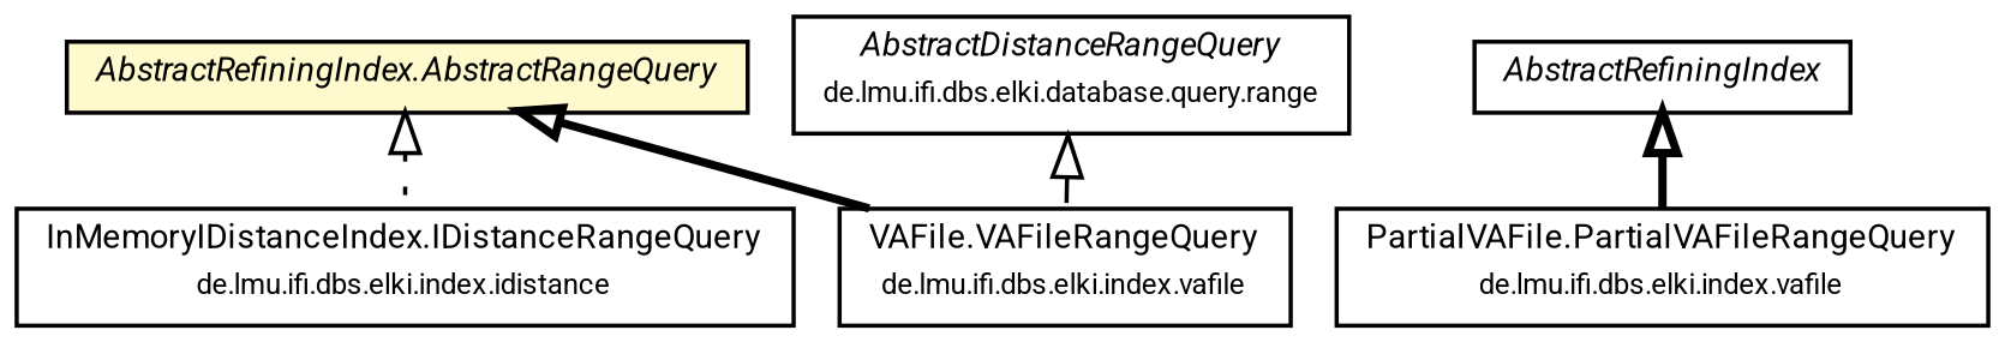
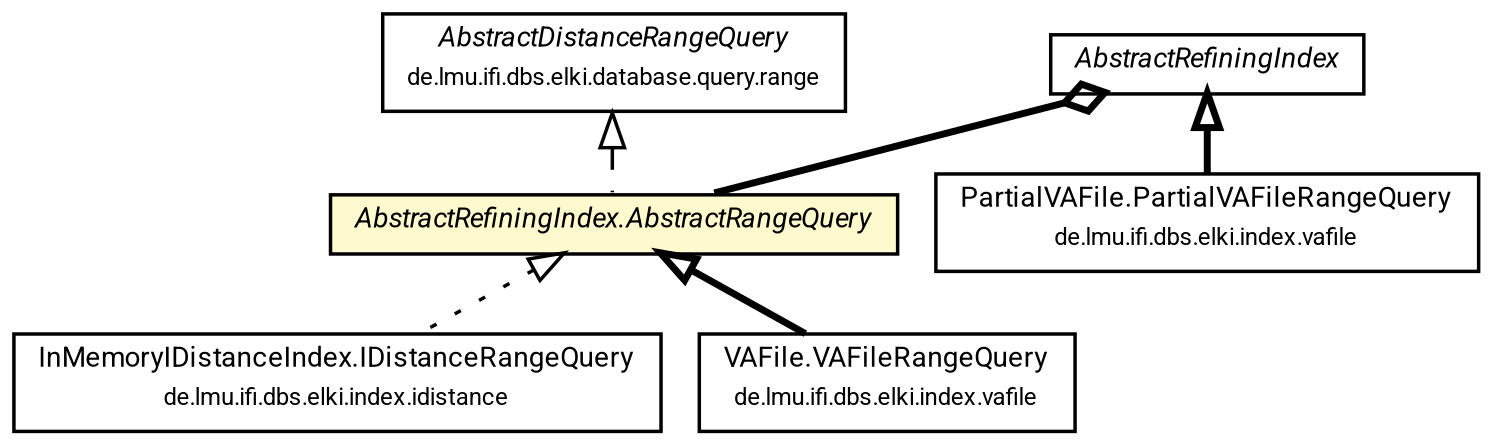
  digraph {
    nodesep=0.15
    rankdir=TB
    ranksep=0.25
    node [fontcolor=black fontname=Roboto fontsize=8 margin=0 shape=plaintext]
    edge [arrowtail=empty color=black dir=back fontname=Roboto fontsize=7 labelfontname=Roboto labelfontsize=7 style=bold weight=10]
    n1 [height=0 label=<<table title="de.lmu.ifi.dbs.elki.index.idistance.InMemoryIDistanceIndex.IDistanceRangeQuery" border="0" cellborder="1" cellspacing="0" cellpadding="2" href="idistance/InMemoryIDistanceIndex.IDistanceRangeQuery.html" target="_parent"> 		<tr><td><table border="0" cellspacing="0" cellpadding="1"> 		<tr><td align="center" balign="center"> <font face="Roboto">InMemoryIDistanceIndex.IDistanceRangeQuery</font> </td></tr> 		<tr><td align="center" balign="center"> <font face="Roboto" point-size="7.0">de.lmu.ifi.dbs.elki.index.idistance</font> </td></tr> 		</table></td></tr> 		</table>> width=0]
    n2 [height=0 label=<<table title="de.lmu.ifi.dbs.elki.database.query.range.AbstractDistanceRangeQuery" border="0" cellborder="1" cellspacing="0" cellpadding="2" href="../database/query/range/AbstractDistanceRangeQuery.html" target="_parent"> 		<tr><td><table border="0" cellspacing="0" cellpadding="1"> 		<tr><td align="center" balign="center"> <font face="Roboto"><i>AbstractDistanceRangeQuery</i></font> </td></tr> 		<tr><td align="center" balign="center"> <font face="Roboto" point-size="7.0">de.lmu.ifi.dbs.elki.database.query.range</font> </td></tr> 		</table></td></tr> 		</table>> width=0]
    n3 [height=0 label=<<table title="de.lmu.ifi.dbs.elki.index.AbstractRefiningIndex.AbstractRangeQuery" border="0" cellborder="1" cellspacing="0" cellpadding="2" bgcolor="lemonChiffon" href="AbstractRefiningIndex.AbstractRangeQuery.html" target="_parent"> 		<tr><td><table border="0" cellspacing="0" cellpadding="1"> 		<tr><td align="center" balign="center"> <font face="Roboto"><i>AbstractRefiningIndex.AbstractRangeQuery</i></font> </td></tr> 		</table></td></tr> 		</table>> width=0]
    n4 [height=0 label=<<table title="de.lmu.ifi.dbs.elki.index.vafile.VAFile.VAFileRangeQuery" border="0" cellborder="1" cellspacing="0" cellpadding="2" href="vafile/VAFile.VAFileRangeQuery.html" target="_parent"> 		<tr><td><table border="0" cellspacing="0" cellpadding="1"> 		<tr><td align="center" balign="center"> <font face="Roboto">VAFile.VAFileRangeQuery</font> </td></tr> 		<tr><td align="center" balign="center"> <font face="Roboto" point-size="7.0">de.lmu.ifi.dbs.elki.index.vafile</font> </td></tr> 		</table></td></tr> 		</table>> width=0]
    n5 [height=0 label=<<table title="de.lmu.ifi.dbs.elki.index.AbstractRefiningIndex" border="0" cellborder="1" cellspacing="0" cellpadding="2" href="AbstractRefiningIndex.html" target="_parent"> 		<tr><td><table border="0" cellspacing="0" cellpadding="1"> 		<tr><td align="center" balign="center"> <font face="Roboto"><i>AbstractRefiningIndex</i></font> </td></tr> 		</table></td></tr> 		</table>> width=0]
    n6 [height=0 label=<<table title="de.lmu.ifi.dbs.elki.index.vafile.PartialVAFile.PartialVAFileRangeQuery" border="0" cellborder="1" cellspacing="0" cellpadding="2" href="vafile/PartialVAFile.PartialVAFileRangeQuery.html" target="_parent"> 		<tr><td><table border="0" cellspacing="0" cellpadding="1"> 		<tr><td align="center" balign="center"> <font face="Roboto">PartialVAFile.PartialVAFileRangeQuery</font> </td></tr> 		<tr><td align="center" balign="center"> <font face="Roboto" point-size="7.0">de.lmu.ifi.dbs.elki.index.vafile</font> </td></tr> 		</table></td></tr> 		</table>> width=0]
-   n2 -> n4 [style=dashed]
+   n2 -> n3 [style=dashed]
    n3 -> n1 [style=dotted]
    n3 -> n4
+   n5 -> n3 [arrowhead=none arrowtail=ediamond weight=4]
    n5 -> n6
  }
